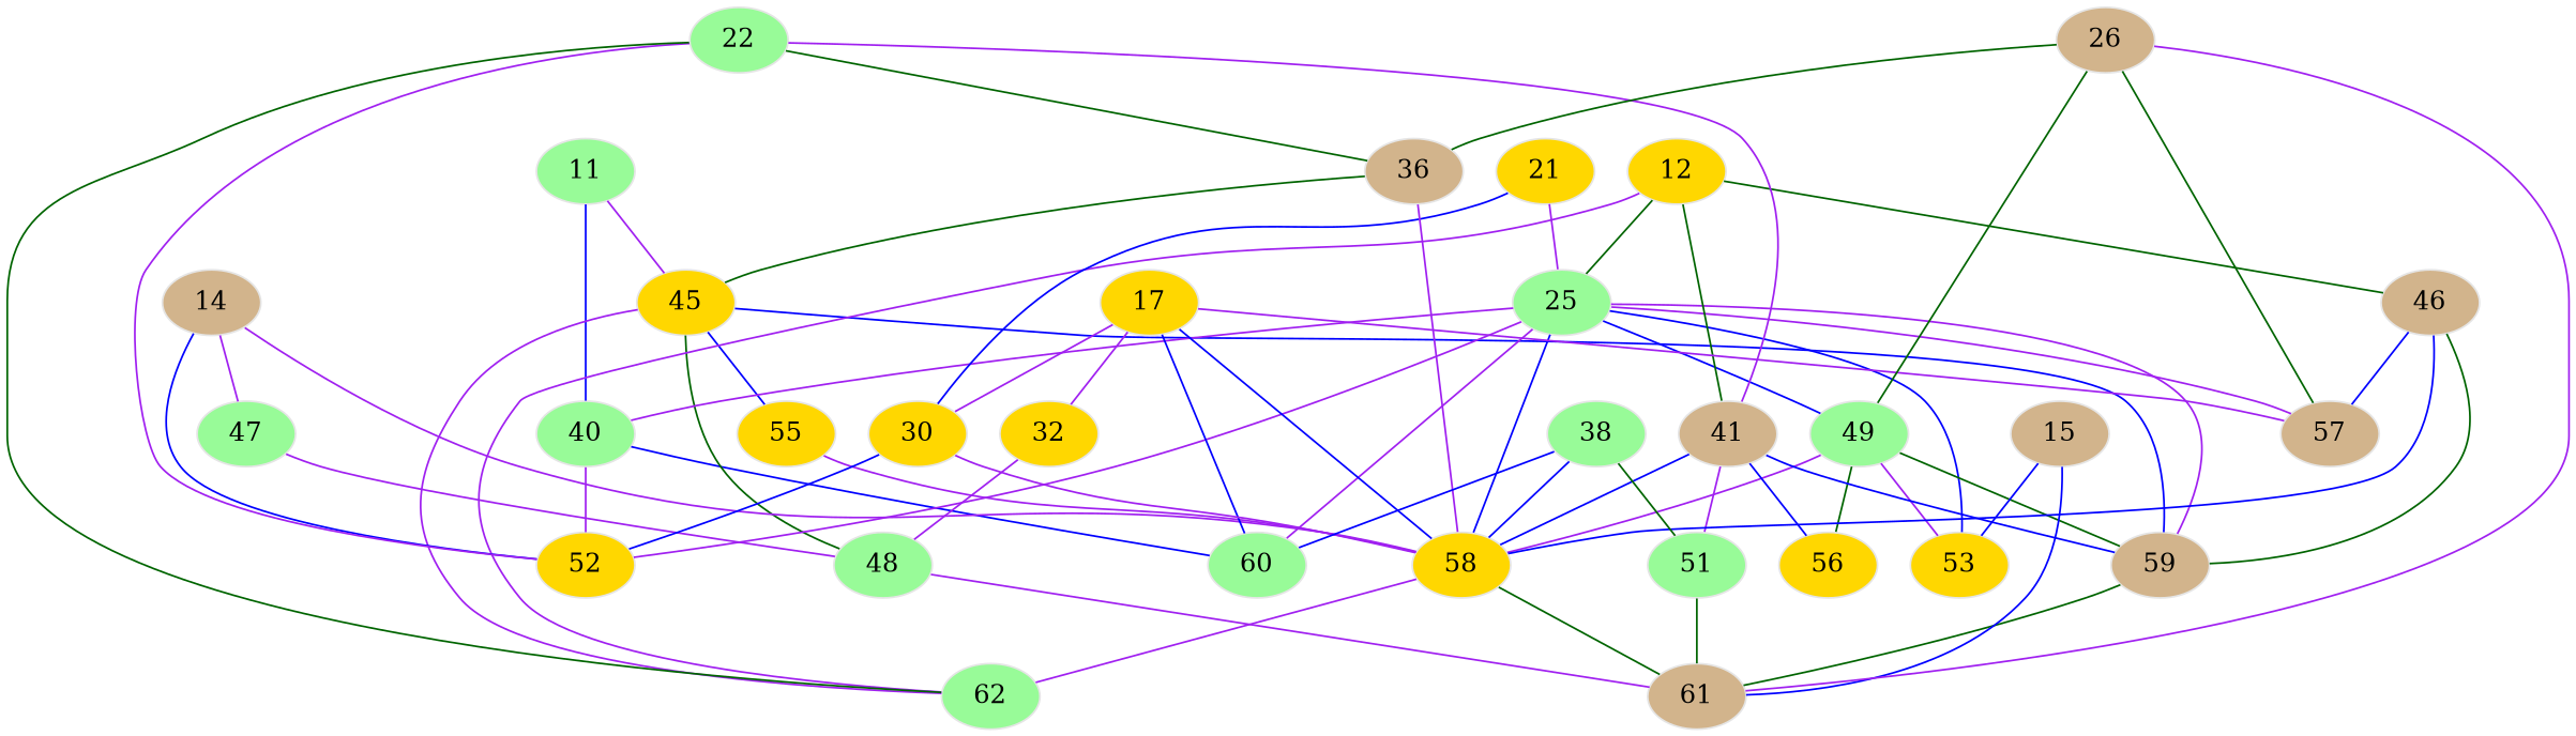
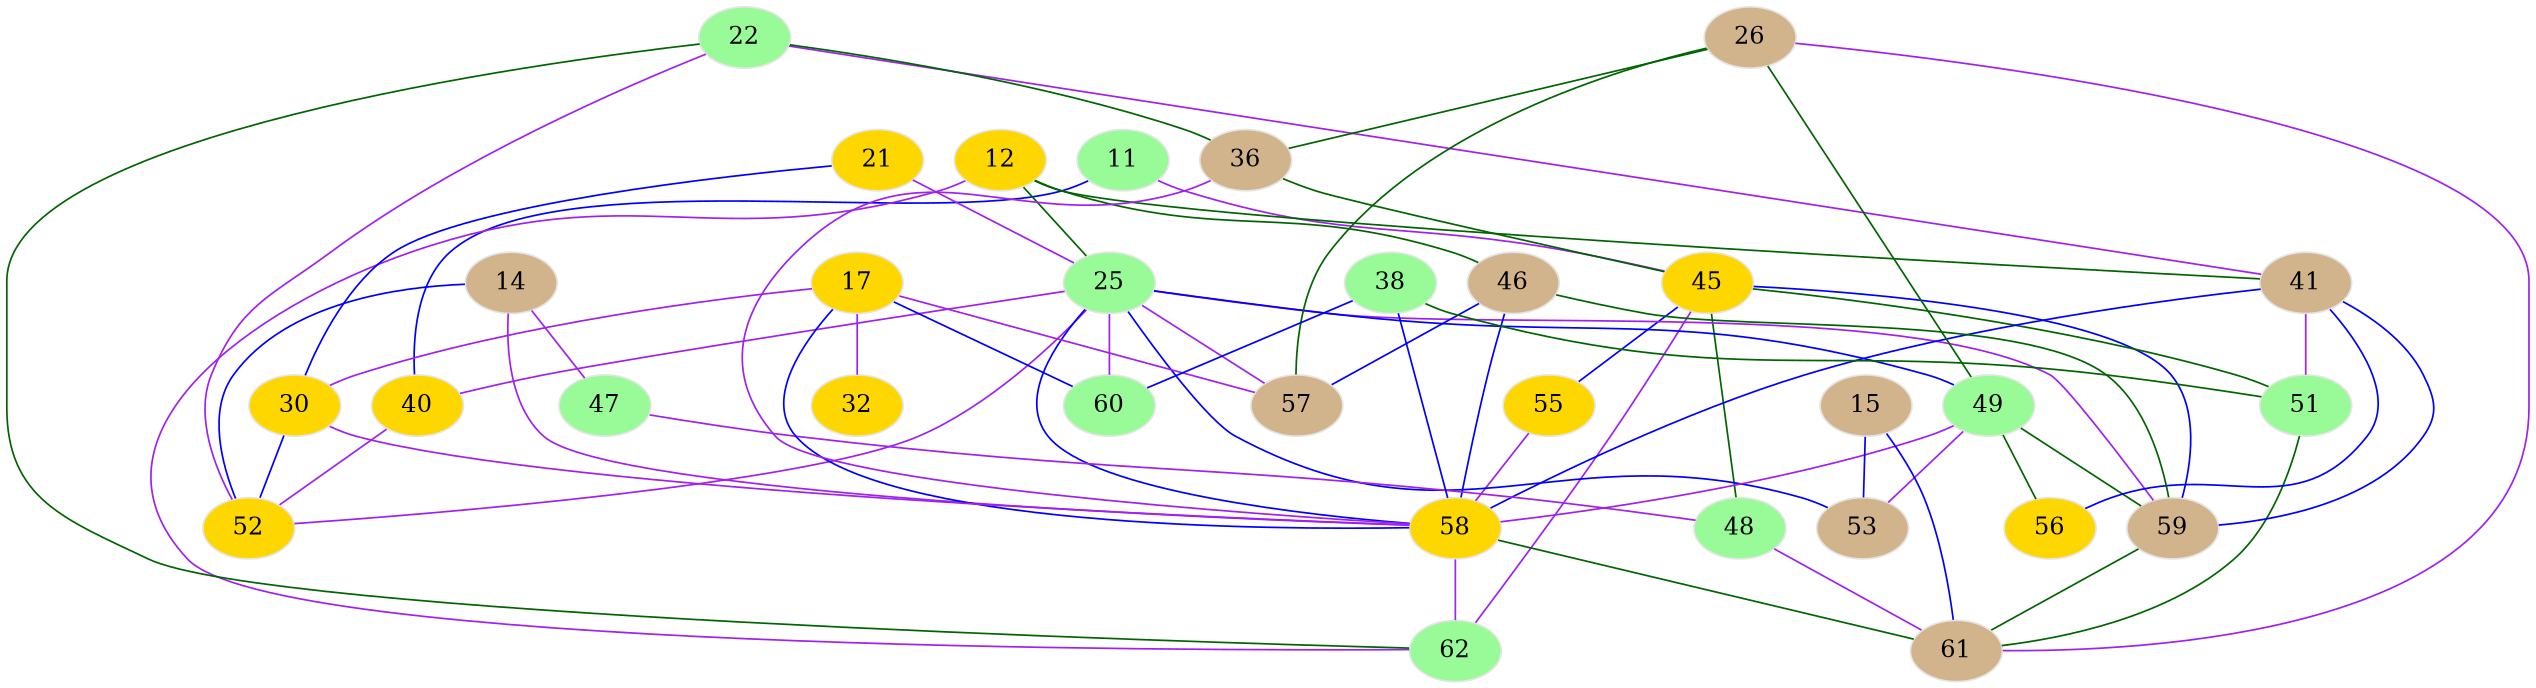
  graph {
    node [color=gray90 fillcolor=gold style=filled]
    edge [color=purple]
    11 [fillcolor=palegreen super="+9"]
-   40 [fillcolor=palegreen]
+   40
    45 [super="+39+27"]
    52 [super="+24+6"]
    60 [fillcolor=palegreen super="+42+29"]
    62 [fillcolor=palegreen super="+28"]
    59 [fillcolor=tan super="+34"]
    48 [fillcolor=palegreen]
    51 [fillcolor=palegreen super="+4"]
    55 [super="+44"]
    25 [fillcolor=palegreen super="+16+23"]
    58 [super="+13+54"]
-   53
+   53 [fillcolor=tan]
    57 [fillcolor=tan]
    49 [fillcolor=palegreen super="+5+43"]
    12
    41 [fillcolor=tan super="+1"]
    46 [fillcolor=tan super="+31"]
    56
    47 [fillcolor=palegreen]
    14 [fillcolor=tan]
    61 [fillcolor=tan super="+18+10"]
    15 [fillcolor=tan]
    17 [super="+2"]
    30
    32
    21
    22 [fillcolor=palegreen super="+19"]
    36 [fillcolor=tan super="+35"]
    26 [fillcolor=tan]
    38 [fillcolor=palegreen]
    11 -- 40 [color=blue weight=2]
    11 -- 45
    40 -- 52
-   40 -- 60 [color=blue]
    45 -- 62
    45 -- 59 [color=blue]
    45 -- 48 [color=darkgreen weight=2]
+   45 -- 51 [color=darkgreen weight=2]
    45 -- 55 [color=blue weight=2]
    59 -- 61 [color=darkgreen]
    48 -- 61 [weight=2]
    51 -- 61 [color=darkgreen]
    55 -- 58 [weight=3]
    25 -- 40
    25 -- 52
    25 -- 60 [weight=2]
    25 -- 59
    25 -- 58 [color=blue]
    25 -- 53 [color=blue weight=2]
    25 -- 57 [weight=2]
    25 -- 49 [color=blue]
    58 -- 62 [weight=3]
    58 -- 61 [color=darkgreen weight=2]
    49 -- 59 [color=darkgreen]
    49 -- 58 [weight=2]
    49 -- 53
    49 -- 56 [color=darkgreen]
    12 -- 62
    12 -- 25 [color=darkgreen]
    12 -- 41 [color=darkgreen]
    12 -- 46 [color=darkgreen]
    41 -- 59 [color=blue]
    41 -- 51 [weight=2]
    41 -- 58 [color=blue]
    41 -- 56 [color=blue]
    46 -- 59 [color=darkgreen]
    46 -- 58 [color=blue weight=3]
    46 -- 57 [color=blue]
    47 -- 48
    14 -- 52 [color=blue weight=2]
    14 -- 58
    14 -- 47
    15 -- 53 [color=blue]
    15 -- 61 [color=blue]
    17 -- 60 [color=blue weight=2]
    17 -- 58 [color=blue]
    17 -- 57
    17 -- 30 [weight=2]
    17 -- 32
    30 -- 52 [color=blue]
    30 -- 58
-   32 -- 48
    21 -- 25 [weight=2]
    21 -- 30 [color=blue]
    22 -- 52
    22 -- 62 [color=darkgreen]
    22 -- 41
    22 -- 36 [color=darkgreen]
    36 -- 45 [color=darkgreen]
    36 -- 58
    26 -- 57 [color=darkgreen]
    26 -- 49 [color=darkgreen]
    26 -- 61 [weight=2]
    26 -- 36 [color=darkgreen weight=2]
    38 -- 60 [color=blue]
    38 -- 51 [color=darkgreen]
    38 -- 58 [color=blue]
  }
